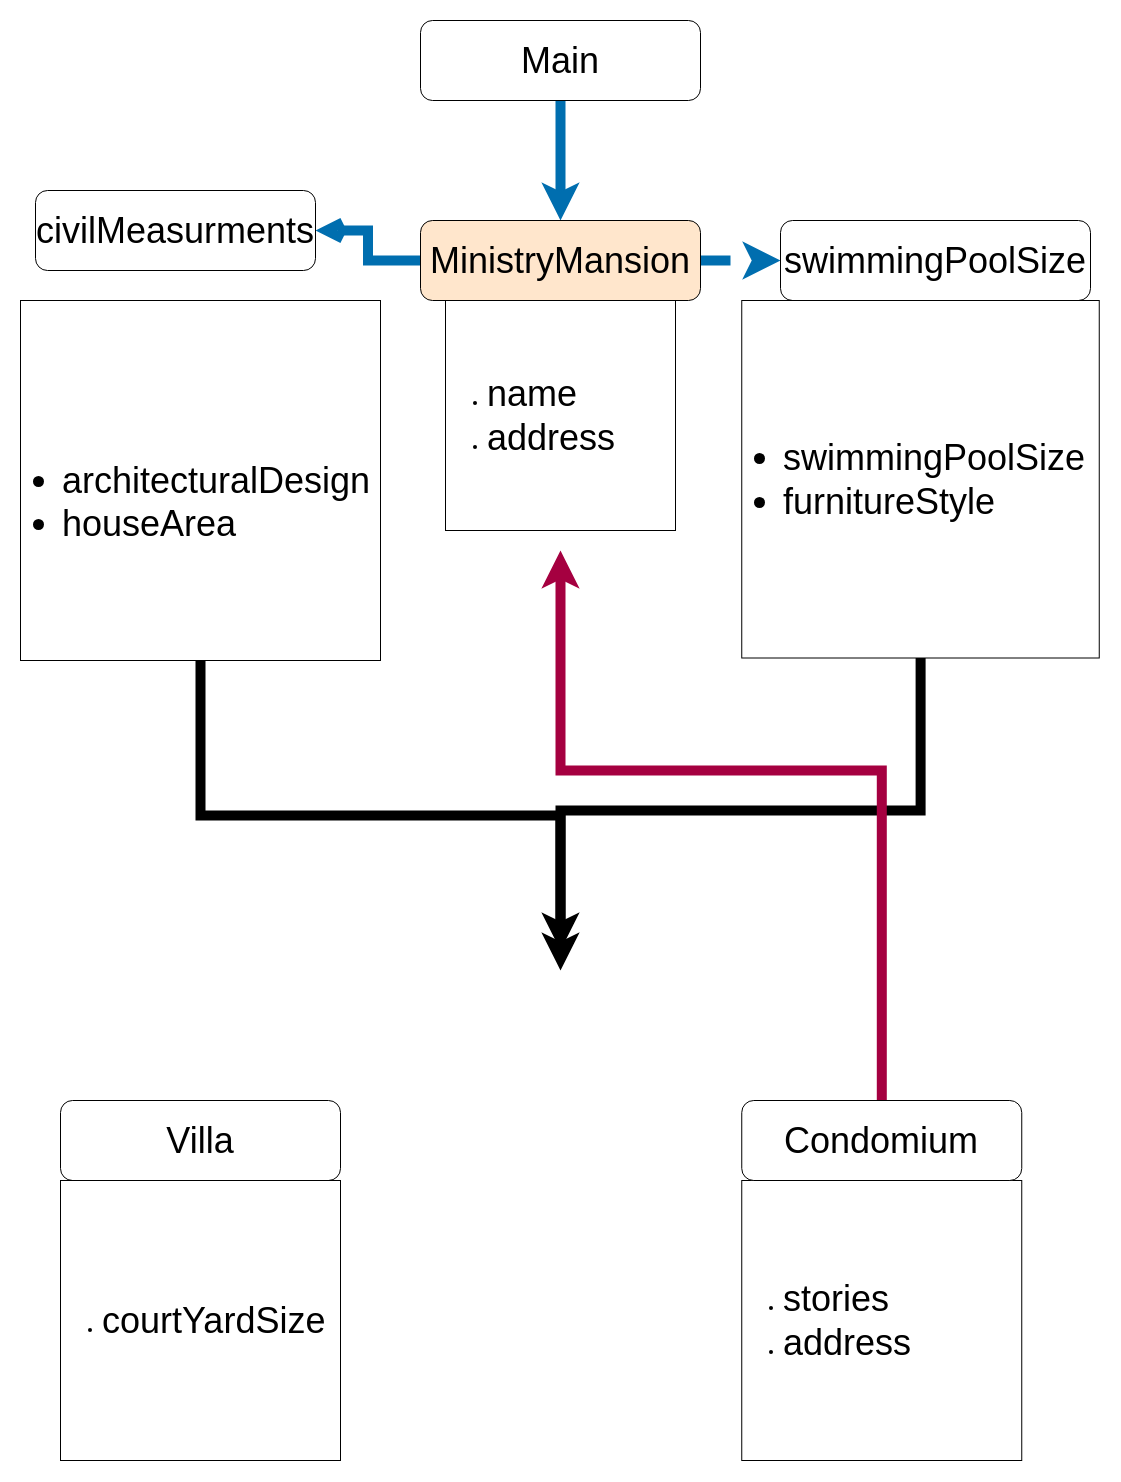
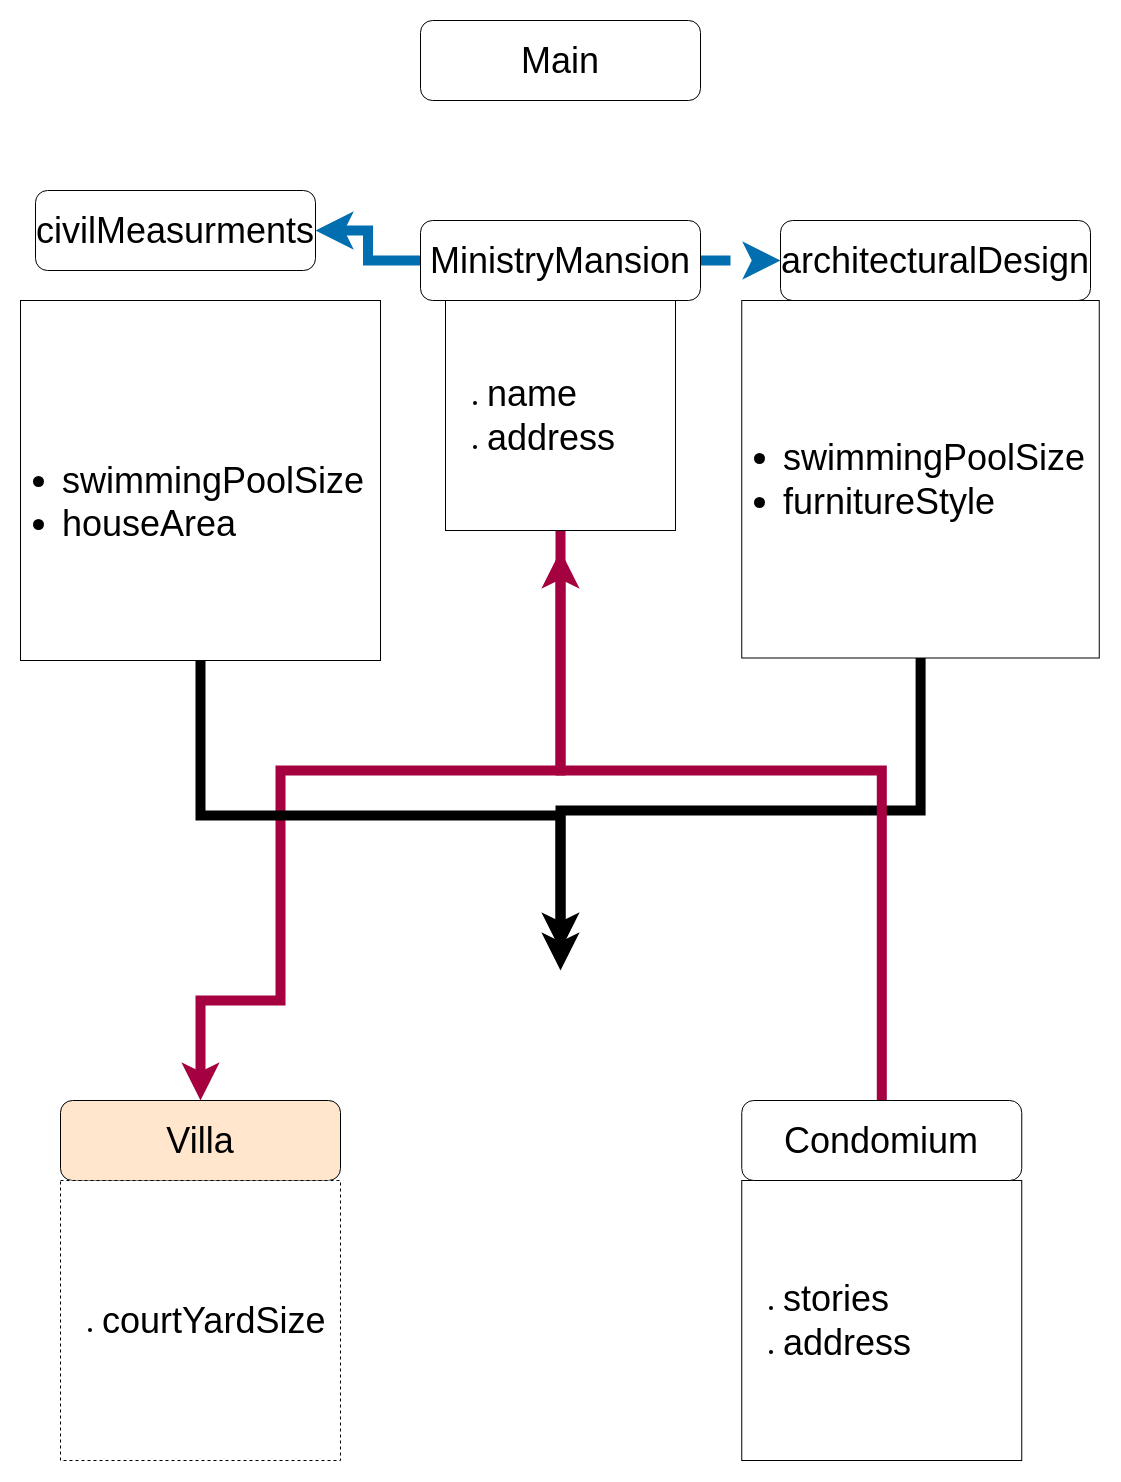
  <mxCell id="0" />
  <mxCell id="1" parent="0" />
- <mxCell id="2" value="" style="edgeStyle=orthogonalEdgeStyle;rounded=0;orthogonalLoop=1;jettySize=auto;html=1;fillColor=#1ba1e2;strokeColor=#006EAF;strokeWidth=10;" edge="1" parent="1" source="3" target="6"><mxGeometry relative="1" as="geometry" /></mxCell>
  <mxCell id="3" value="&lt;font style=&quot;font-size: 36px&quot;&gt;Main&lt;/font&gt;" style="rounded=1;whiteSpace=wrap;html=1;" vertex="1" parent="1"><mxGeometry x="420" y="20" width="280" height="80" as="geometry" /></mxCell>
- <mxCell id="4" value="" style="edgeStyle=orthogonalEdgeStyle;rounded=0;orthogonalLoop=1;jettySize=auto;html=1;strokeWidth=10;fillColor=#1ba1e2;strokeColor=#006EAF;endArrow=open;" edge="1" parent="1" source="6" target="7"><mxGeometry relative="1" as="geometry" /></mxCell>
+ <mxCell id="4" value="" style="edgeStyle=orthogonalEdgeStyle;rounded=0;orthogonalLoop=1;jettySize=auto;html=1;strokeWidth=10;fillColor=#1ba1e2;strokeColor=#006EAF;" edge="1" parent="1" source="6" target="7"><mxGeometry relative="1" as="geometry" /></mxCell>
  <mxCell id="5" value="" style="edgeStyle=orthogonalEdgeStyle;rounded=0;orthogonalLoop=1;jettySize=auto;html=1;strokeWidth=10;fillColor=#1ba1e2;strokeColor=#006EAF;dashed=1;" edge="1" parent="1" source="6" target="8"><mxGeometry relative="1" as="geometry" /></mxCell>
- <mxCell id="6" value="&lt;font style=&quot;font-size: 36px&quot;&gt;MinistryMansion&lt;/font&gt;" style="rounded=1;whiteSpace=wrap;html=1;fillColor=#ffe6cc;" vertex="1" parent="1"><mxGeometry x="420" y="220" width="280" height="80" as="geometry" /></mxCell>
+ <mxCell id="6" value="&lt;font style=&quot;font-size: 36px&quot;&gt;MinistryMansion&lt;/font&gt;" style="rounded=1;whiteSpace=wrap;html=1;" vertex="1" parent="1"><mxGeometry x="420" y="220" width="280" height="80" as="geometry" /></mxCell>
  <mxCell id="7" value="&lt;font style=&quot;font-size: 36px&quot;&gt;civilMeasurments&lt;/font&gt;" style="rounded=1;whiteSpace=wrap;html=1;" vertex="1" parent="1"><mxGeometry x="35" y="190" width="280" height="80" as="geometry" /></mxCell>
- <mxCell id="8" value="&lt;span style=&quot;font-size: 36px&quot;&gt;swimmingPoolSize&lt;/span&gt;" style="rounded=1;whiteSpace=wrap;html=1;" vertex="1" parent="1"><mxGeometry x="780" y="220" width="310" height="80" as="geometry" /></mxCell>
- <mxCell id="9" value="&lt;span style=&quot;font-size: 36px&quot;&gt;Villa&lt;/span&gt;" style="rounded=1;whiteSpace=wrap;html=1;" vertex="1" parent="1"><mxGeometry x="60" y="1100" width="280" height="80" as="geometry" /></mxCell>
+ <mxCell id="8" value="&lt;span style=&quot;font-size: 36px&quot;&gt;architecturalDesign&lt;/span&gt;" style="rounded=1;whiteSpace=wrap;html=1;" vertex="1" parent="1"><mxGeometry x="780" y="220" width="310" height="80" as="geometry" /></mxCell>
+ <mxCell id="9" value="&lt;span style=&quot;font-size: 36px&quot;&gt;Villa&lt;/span&gt;" style="rounded=1;whiteSpace=wrap;html=1;fillColor=#ffe6cc;" vertex="1" parent="1"><mxGeometry x="60" y="1100" width="280" height="80" as="geometry" /></mxCell>
+ <mxCell id="10" style="edgeStyle=orthogonalEdgeStyle;rounded=0;orthogonalLoop=1;jettySize=auto;html=1;strokeWidth=10;entryX=0.5;entryY=0;entryDx=0;entryDy=0;fillColor=#d80073;strokeColor=#A50040;" edge="1" parent="1" source="11" target="9"><mxGeometry relative="1" as="geometry"><mxPoint x="310" y="1000" as="targetPoint" /><Array as="points"><mxPoint x="560" y="770" /><mxPoint x="280" y="770" /><mxPoint x="280" y="1000" /><mxPoint x="200" y="1000" /></Array></mxGeometry></mxCell>
  <mxCell id="11" value="&lt;ul&gt;&lt;li&gt;&lt;font style=&quot;font-size: 36px&quot;&gt;name&lt;/font&gt;&lt;/li&gt;&lt;li&gt;&lt;font style=&quot;font-size: 36px&quot;&gt;address&lt;/font&gt;&lt;/li&gt;&lt;/ul&gt;" style="whiteSpace=wrap;html=1;aspect=fixed;align=left;" vertex="1" parent="1"><mxGeometry x="445" y="300" width="230" height="230" as="geometry" /></mxCell>
- <mxCell id="12" value="&lt;ul&gt;&lt;li&gt;&lt;font style=&quot;font-size: 36px&quot;&gt;courtYardSize&lt;/font&gt;&lt;/li&gt;&lt;/ul&gt;" style="whiteSpace=wrap;html=1;aspect=fixed;align=left;" vertex="1" parent="1"><mxGeometry x="60" y="1180" width="280" height="280" as="geometry" /></mxCell>
+ <mxCell id="12" value="&lt;ul&gt;&lt;li&gt;&lt;font style=&quot;font-size: 36px&quot;&gt;courtYardSize&lt;/font&gt;&lt;/li&gt;&lt;/ul&gt;" style="whiteSpace=wrap;html=1;aspect=fixed;align=left;dashed=1;" vertex="1" parent="1"><mxGeometry x="60" y="1180" width="280" height="280" as="geometry" /></mxCell>
  <mxCell id="13" style="edgeStyle=orthogonalEdgeStyle;rounded=0;orthogonalLoop=1;jettySize=auto;html=1;strokeWidth=10;" edge="1" parent="1" source="14"><mxGeometry relative="1" as="geometry"><mxPoint x="560" y="970" as="targetPoint" /><Array as="points"><mxPoint x="200" y="815" /><mxPoint x="560" y="815" /><mxPoint x="560" y="970" /></Array></mxGeometry></mxCell>
- <mxCell id="14" value="&lt;div&gt;&lt;span style=&quot;font-size: 36px&quot;&gt;&lt;br&gt;&lt;/span&gt;&lt;/div&gt;&lt;ul style=&quot;font-size: 36px&quot;&gt;&lt;li&gt;architecturalDesign&lt;/li&gt;&lt;li&gt;&lt;font style=&quot;font-size: 36px&quot;&gt;houseArea&lt;/font&gt;&lt;/li&gt;&lt;/ul&gt;" style="whiteSpace=wrap;html=1;aspect=fixed;align=left;" vertex="1" parent="1"><mxGeometry x="20" y="300" width="360" height="360" as="geometry" /></mxCell>
+ <mxCell id="14" value="&lt;div&gt;&lt;span style=&quot;font-size: 36px&quot;&gt;&lt;br&gt;&lt;/span&gt;&lt;/div&gt;&lt;ul style=&quot;font-size: 36px&quot;&gt;&lt;li&gt;swimmingPoolSize&lt;/li&gt;&lt;li&gt;&lt;font style=&quot;font-size: 36px&quot;&gt;houseArea&lt;/font&gt;&lt;/li&gt;&lt;/ul&gt;" style="whiteSpace=wrap;html=1;aspect=fixed;align=left;" vertex="1" parent="1"><mxGeometry x="20" y="300" width="360" height="360" as="geometry" /></mxCell>
  <mxCell id="15" style="edgeStyle=orthogonalEdgeStyle;rounded=0;orthogonalLoop=1;jettySize=auto;html=1;strokeWidth=10;" edge="1" parent="1" source="16"><mxGeometry relative="1" as="geometry"><mxPoint x="560" y="950" as="targetPoint" /><Array as="points"><mxPoint x="920" y="810" /><mxPoint x="560" y="810" /></Array></mxGeometry></mxCell>
  <mxCell id="16" value="&lt;ul style=&quot;font-size: 36px&quot;&gt;&lt;li&gt;swimmingPoolSize&lt;/li&gt;&lt;li&gt;furnitureStyle&lt;/li&gt;&lt;/ul&gt;" style="whiteSpace=wrap;html=1;aspect=fixed;align=left;" vertex="1" parent="1"><mxGeometry x="741.25" y="300" width="357.5" height="357.5" as="geometry" /></mxCell>
  <mxCell id="17" value="&lt;ul&gt;&lt;li&gt;&lt;span style=&quot;font-size: 36px&quot;&gt;stories&lt;/span&gt;&lt;/li&gt;&lt;li&gt;&lt;span style=&quot;font-size: 36px&quot;&gt;address&lt;/span&gt;&lt;/li&gt;&lt;/ul&gt;" style="whiteSpace=wrap;html=1;aspect=fixed;align=left;" vertex="1" parent="1"><mxGeometry x="741.25" y="1180" width="280" height="280" as="geometry" /></mxCell>
  <mxCell id="18" style="edgeStyle=orthogonalEdgeStyle;rounded=0;orthogonalLoop=1;jettySize=auto;html=1;strokeWidth=10;fillColor=#d80073;strokeColor=#A50040;" edge="1" parent="1" source="19"><mxGeometry relative="1" as="geometry"><mxPoint x="560" y="550" as="targetPoint" /><Array as="points"><mxPoint x="881" y="770" /><mxPoint x="560" y="770" /></Array></mxGeometry></mxCell>
  <mxCell id="19" value="&lt;font style=&quot;font-size: 36px&quot;&gt;Condomium&lt;/font&gt;" style="rounded=1;whiteSpace=wrap;html=1;" vertex="1" parent="1"><mxGeometry x="741.25" y="1100" width="280" height="80" as="geometry" /></mxCell>
